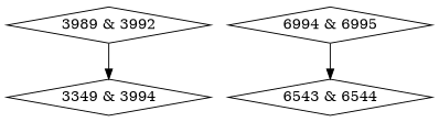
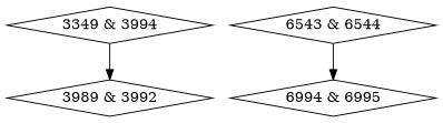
  digraph {
    node [shape=diamond]
    n1 [label="3349 & 3994"]
    n2 [label="3989 & 3992"]
    n3 [label="6543 & 6544"]
    n4 [label="6994 & 6995"]
-   n2 -> n1
-   n4 -> n3
+   n1 -> n2
+   n3 -> n4
  }
